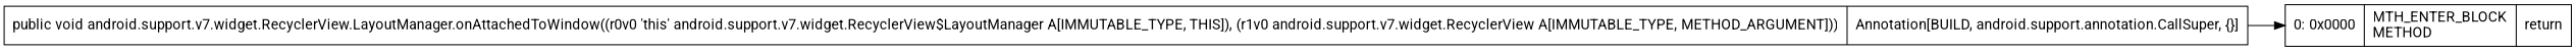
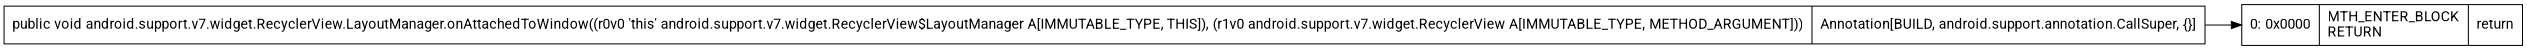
  digraph {
    rankdir=LR
    fontname=Roboto
    node [shape=record fontname=Roboto]
-   n1 [label="{0\:\ 0x0000|MTH_ENTER_BLOCK\lMETHOD\l|return\l}"]
+   n1 [label="{0\:\ 0x0000|MTH_ENTER_BLOCK\lRETURN\l|return\l}"]
    n2 [label="{public void android.support.v7.widget.RecyclerView.LayoutManager.onAttachedToWindow((r0v0 'this' android.support.v7.widget.RecyclerView$LayoutManager A[IMMUTABLE_TYPE, THIS]), (r1v0 android.support.v7.widget.RecyclerView A[IMMUTABLE_TYPE, METHOD_ARGUMENT]))  | Annotation[BUILD, android.support.annotation.CallSuper, \{\}]\l}"]
    n2 -> n1 [fontname=Roboto]
  }
